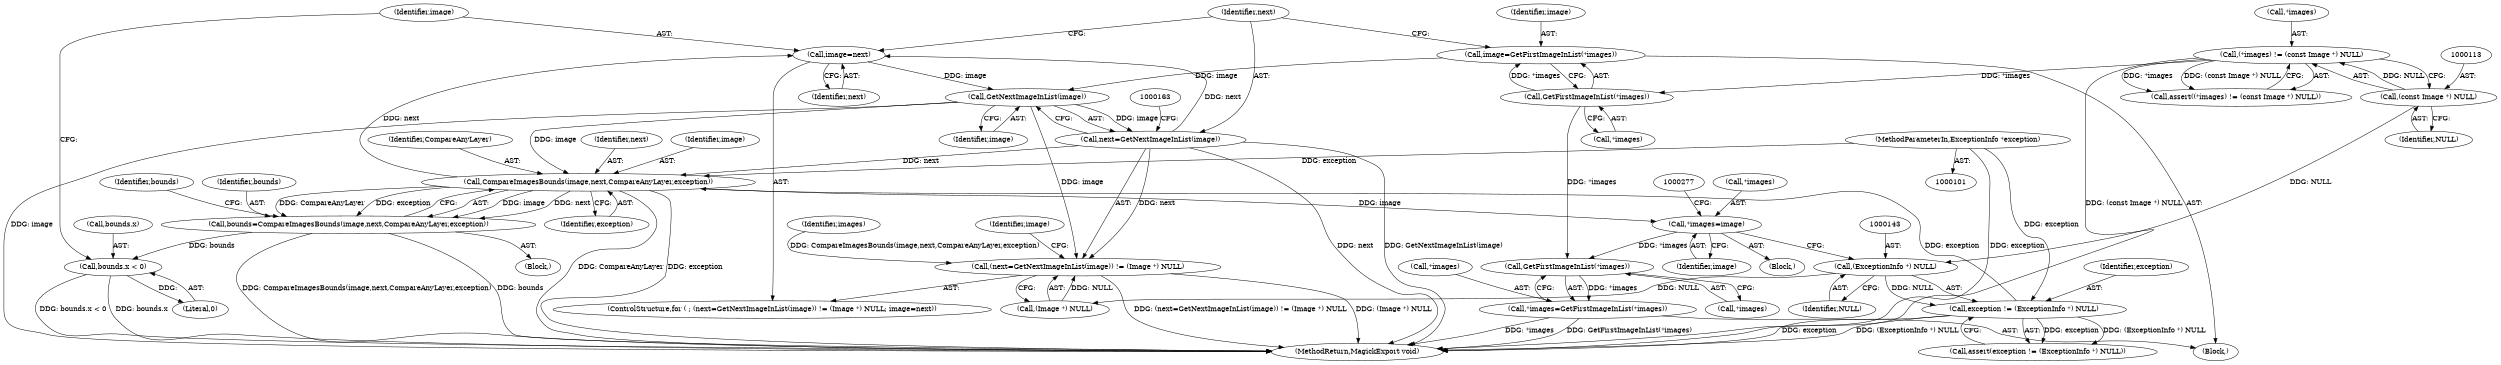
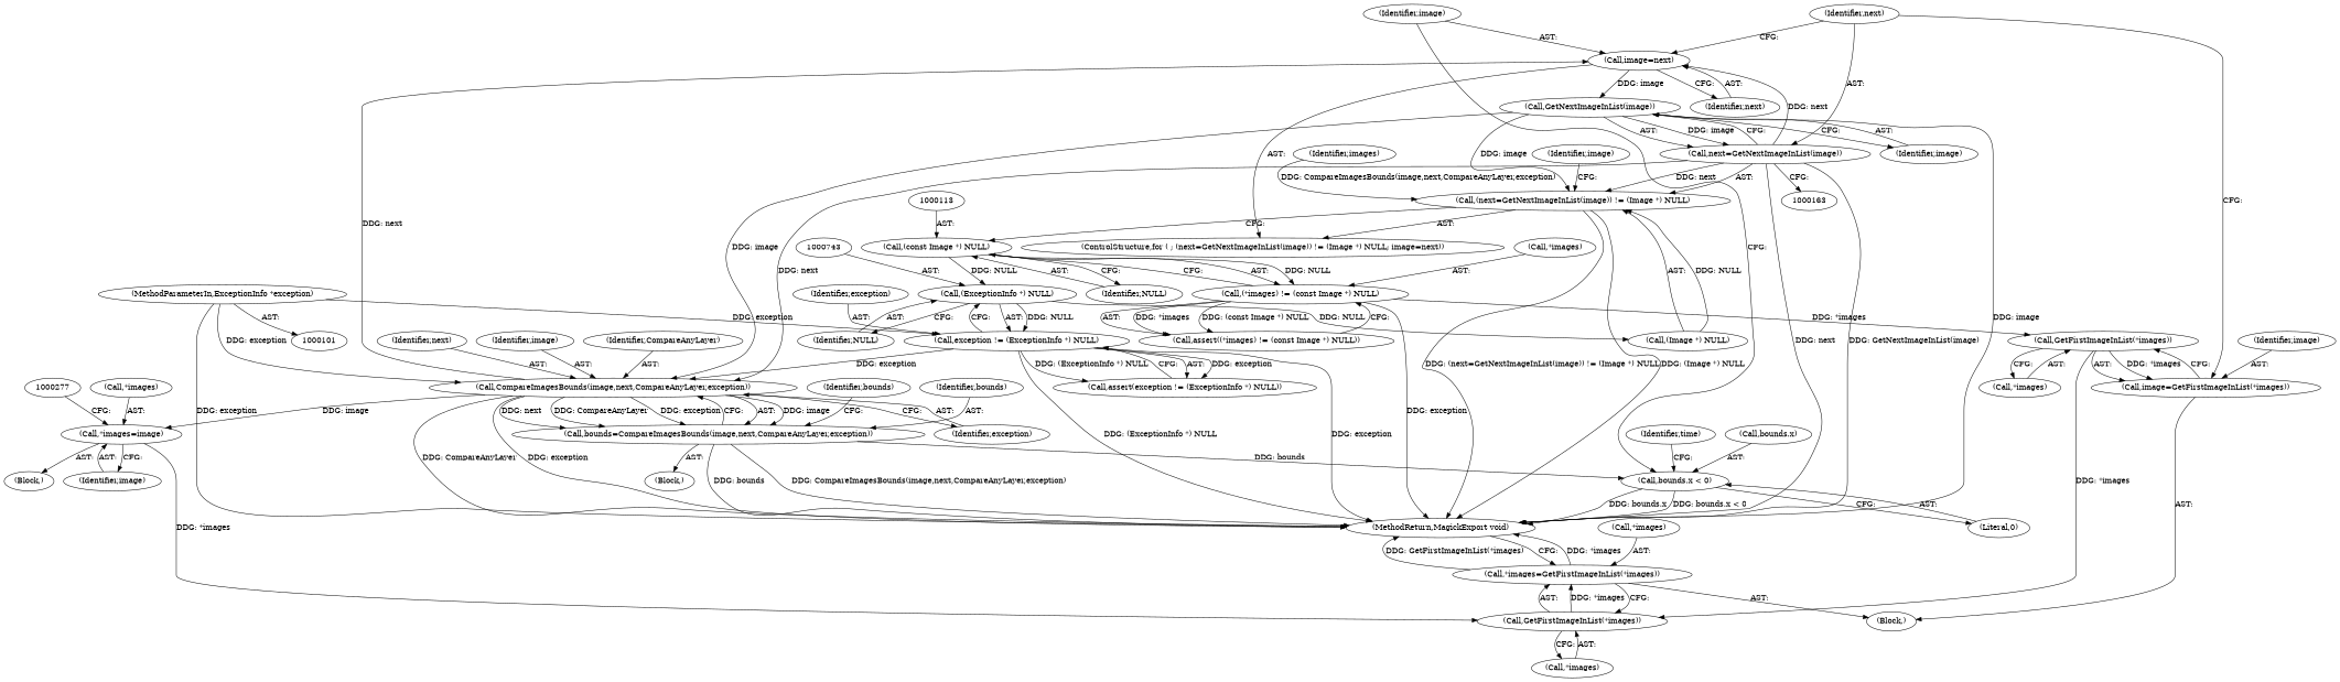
  digraph {
    n1 [label="(Call,image=next)"]
    n2 [label="(Call,GetNextImageInList(image))"]
    n3 [label="(Identifier,next)"]
    n4 [label="(ControlStructure,for ( ; (next=GetNextImageInList(image)) != (Image *) NULL; image=next))"]
    n5 [label="(Call,next=GetNextImageInList(image))"]
    n6 [label="(Call,CompareImagesBounds(image,next,CompareAnyLayer,exception))"]
    n7 [label="(Call,(next=GetNextImageInList(image)) != (Image *) NULL)"]
    n8 [label="(MethodReturn,MagickExport void)"]
    n9 [label="(Identifier,image)"]
    n10 [label="(Call,bounds=CompareImagesBounds(image,next,CompareAnyLayer,exception))"]
    n11 [label="(Call,*images=image)"]
    n12 [label="(Identifier,exception)"]
    n13 [label="(Call,(Image *) NULL)"]
    n14 [label="(Call,*images=GetFirstImageInList(*images))"]
    n15 [label="(Call,bounds.x < 0)"]
    n16 [label="(Block,)"]
    n17 [label="(Call,GetFirstImageInList(*images))"]
    n18 [label="(Identifier,image)"]
    n19 [label="(Block,)"]
    n20 [label="(Call,exception != (ExceptionInfo *) NULL)"]
    n21 [label="(Call,(ExceptionInfo *) NULL)"]
    n22 [label="(Call,assert(exception != (ExceptionInfo *) NULL))"]
    n23 [label="(Identifier,NULL)"]
    n24 [label="(MethodParameterIn,ExceptionInfo *exception)"]
    1000101
    n26 [label="(Call,(const Image *) NULL)"]
    n27 [label="(Call,(*images) != (const Image *) NULL)"]
    n28 [label="(Identifier,NULL)"]
    n29 [label="(Call,GetFirstImageInList(*images))"]
    n30 [label="(Call,assert((*images) != (const Image *) NULL))"]
    n31 [label="(Call,image=GetFirstImageInList(*images))"]
    n32 [label="(Block,)"]
    n33 [label="(Call,*images)"]
    n34 [label="(Call,*images)"]
    n35 [label="(Literal,0)"]
    n36 [label="(Call,*images)"]
    n37 [label="(Call,*images)"]
    n38 [label="(Call,bounds.x)"]
    n39 [label="(Identifier,image)"]
    n40 [label="(Identifier,next)"]
    n41 [label="(Identifier,image)"]
    n42 [label="(Identifier,image)"]
    n43 [label="(Identifier,image)"]
+   n44 [label="(Identifier,time)"]
    n45 [label="(Call,*images)"]
    n46 [label="(Identifier,CompareAnyLayer)"]
    n47 [label="(Identifier,images)"]
    n48 [label="(Identifier,bounds)"]
    n49 [label="(Identifier,next)"]
    n50 [label="(Identifier,exception)"]
    n51 [label="(Identifier,bounds)"]
    1000163
-   1000143
+   1000143 [label=1000743]
    1000113
    1000277
    n1 -> n2 [label="DDG: image"]
    n1 -> n3 [label="CFG: "]
    n1 -> n4 [label="AST: "]
    n2 -> n5 [label="AST: "]
    n2 -> n5 [label="DDG: image"]
    n2 -> n6 [label="DDG: image"]
    n2 -> n7 [label="DDG: image"]
    n2 -> n8 [label="DDG: image"]
    n2 -> n9 [label="CFG: "]
    n3 -> n1 [label="AST: "]
    n5 -> n1 [label="DDG: next"]
    n5 -> n2 [label="CFG: "]
    n5 -> n6 [label="DDG: next"]
    n5 -> n7 [label="AST: "]
    n5 -> n7 [label="DDG: next"]
    n5 -> n8 [label="DDG: next"]
    n5 -> n8 [label="DDG: GetNextImageInList(image)"]
    n6 -> n1 [label="DDG: next"]
    n6 -> n8 [label="DDG: exception"]
    n6 -> n8 [label="DDG: CompareAnyLayer"]
    n6 -> n10 [label="AST: "]
    n6 -> n10 [label="DDG: image"]
    n6 -> n10 [label="DDG: next"]
    n6 -> n10 [label="DDG: CompareAnyLayer"]
    n6 -> n10 [label="DDG: exception"]
    n6 -> n11 [label="DDG: image"]
    n6 -> n12 [label="CFG: "]
    n7 -> n4 [label="AST: "]
    n7 -> n8 [label="DDG: (next=GetNextImageInList(image)) != (Image *) NULL"]
    n7 -> n8 [label="DDG: (Image *) NULL"]
-   n7 -> n13 [label="CFG: "]
+   n7 -> n26 [label="CFG: "]
+   n8 -> n14 [label="CFG: "]
    n9 -> n2 [label="AST: "]
    n10 -> n6 [label="CFG: "]
    n10 -> n8 [label="DDG: CompareImagesBounds(image,next,CompareAnyLayer,exception)"]
    n10 -> n8 [label="DDG: bounds"]
    n10 -> n15 [label="DDG: bounds"]
    n10 -> n16 [label="AST: "]
    n11 -> n17 [label="DDG: *images"]
    n11 -> n18 [label="CFG: "]
    n11 -> n19 [label="AST: "]
    n12 -> n6 [label="AST: "]
    n13 -> n7 [label="AST: "]
    n13 -> n7 [label="DDG: NULL"]
    n14 -> n8 [label="DDG: *images"]
    n14 -> n8 [label="DDG: GetFirstImageInList(*images)"]
    n14 -> n17 [label="CFG: "]
    n14 -> n32 [label="AST: "]
    n15 -> n8 [label="DDG: bounds.x"]
    n15 -> n8 [label="DDG: bounds.x < 0"]
-   n15 -> n35 [label="DDG: "]
+   n15 -> n35 [label="CFG: "]
    n17 -> n14 [label="AST: "]
    n17 -> n14 [label="DDG: *images"]
    n17 -> n34 [label="CFG: "]
    n18 -> n11 [label="AST: "]
    n20 -> n6 [label="DDG: exception"]
    n20 -> n8 [label="DDG: (ExceptionInfo *) NULL"]
    n20 -> n8 [label="DDG: exception"]
-   n11 -> n21 [label="CFG: "]
+   n20 -> n21 [label="CFG: "]
    n20 -> n22 [label="AST: "]
    n20 -> n22 [label="DDG: exception"]
    n20 -> n22 [label="DDG: (ExceptionInfo *) NULL"]
    n21 -> n13 [label="DDG: NULL"]
    n21 -> n20 [label="AST: "]
    n21 -> n20 [label="DDG: NULL"]
    n21 -> n23 [label="CFG: "]
    n22 -> n20 [label="CFG: "]
    n23 -> n21 [label="AST: "]
    n24 -> n6 [label="DDG: exception"]
    n24 -> n8 [label="DDG: exception"]
    n24 -> n20 [label="DDG: exception"]
    n24 -> 1000101 [label="AST: "]
    n26 -> n21 [label="DDG: NULL"]
    n26 -> n27 [label="AST: "]
    n26 -> n27 [label="DDG: NULL"]
    n26 -> n28 [label="CFG: "]
-   n27 -> n8 [label="DDG: (const Image *) NULL"]
+   n27 -> n8 [label="DDG: exception"]
    n27 -> n26 [label="CFG: "]
    n27 -> n29 [label="DDG: *images"]
    n27 -> n30 [label="AST: "]
    n27 -> n30 [label="DDG: *images"]
    n27 -> n30 [label="DDG: (const Image *) NULL"]
    n28 -> n26 [label="AST: "]
    n29 -> n17 [label="DDG: *images"]
    n29 -> n31 [label="AST: "]
    n29 -> n31 [label="DDG: *images"]
    n29 -> n33 [label="CFG: "]
    n30 -> n27 [label="CFG: "]
-   n31 -> n2 [label="DDG: image"]
    n31 -> n29 [label="CFG: "]
    n31 -> n32 [label="AST: "]
    n33 -> n29 [label="AST: "]
    n34 -> n17 [label="AST: "]
    n35 -> n15 [label="AST: "]
    n36 -> n14 [label="AST: "]
    n37 -> n11 [label="AST: "]
    n38 -> n15 [label="AST: "]
    n39 -> n1 [label="AST: "]
    n39 -> n15 [label="CFG: "]
    n40 -> n6 [label="AST: "]
    n41 -> n31 [label="AST: "]
    n42 -> n7 [label="CFG: "]
    n43 -> n6 [label="AST: "]
+   n44 -> n15 [label="CFG: "]
    n45 -> n27 [label="AST: "]
    n46 -> n6 [label="AST: "]
    n47 -> n7 [label="DDG: CompareImagesBounds(image,next,CompareAnyLayer,exception)"]
    n48 -> n10 [label="CFG: "]
    n49 -> n1 [label="CFG: "]
    n49 -> n5 [label="AST: "]
    n49 -> n31 [label="CFG: "]
    n50 -> n20 [label="AST: "]
    n51 -> n10 [label="AST: "]
-   1000163 -> n5 [label="CFG: "]
+   n5 -> 1000163 [label="CFG: "]
    1000143 -> n21 [label="AST: "]
    1000113 -> n26 [label="AST: "]
    1000277 -> n11 [label="CFG: "]
  }
